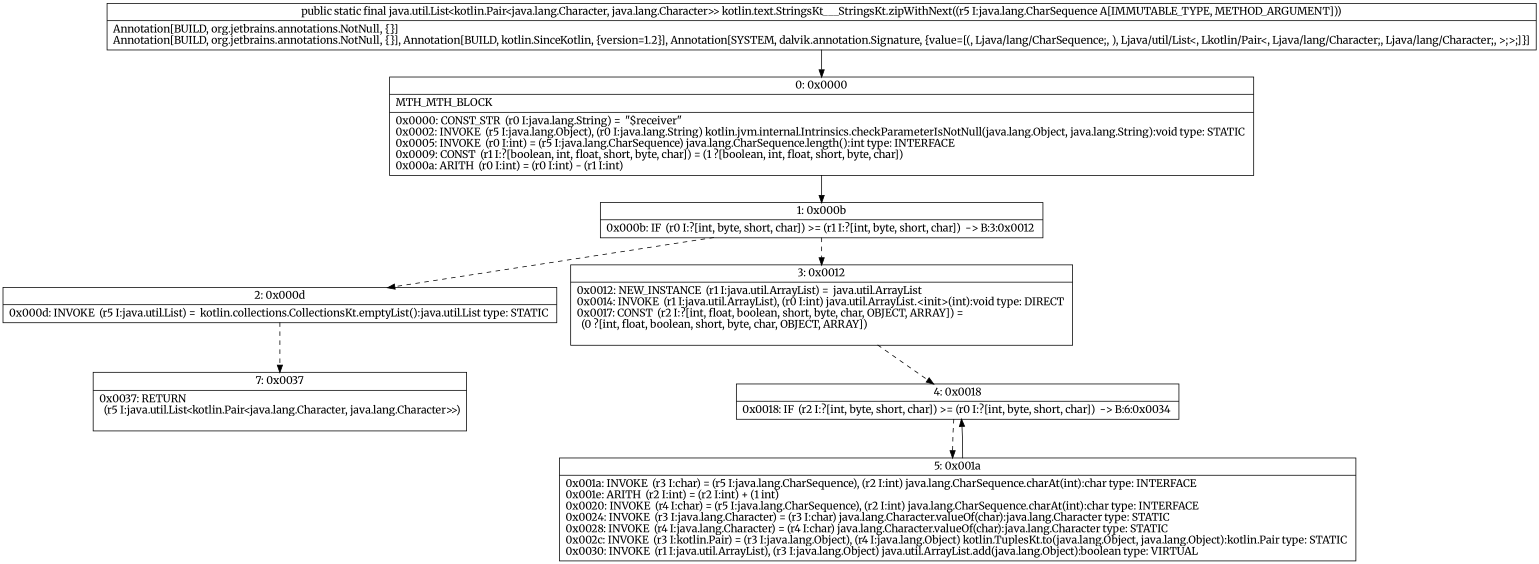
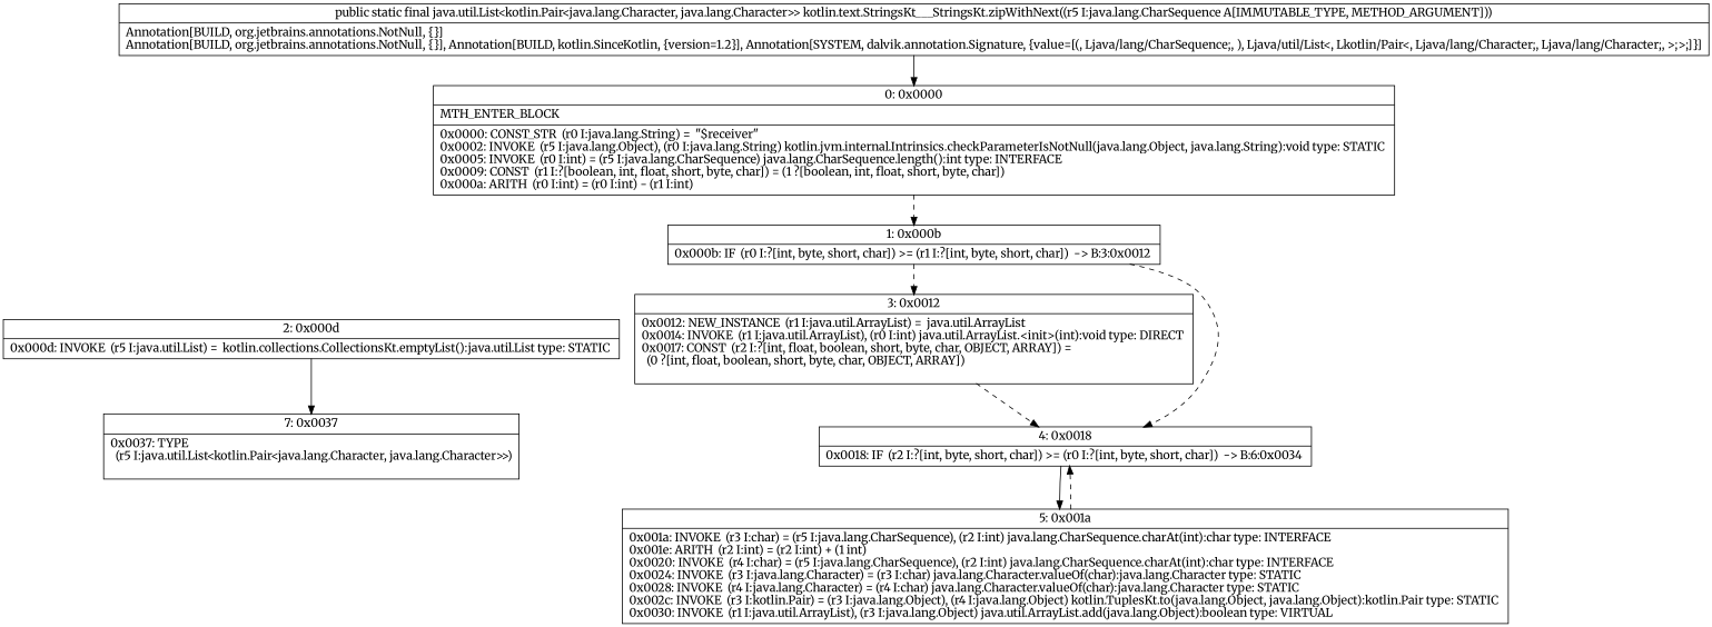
  digraph {
    fontname=Merriweather
    node [fontname=Merriweather shape=record]
    edge [fontname=Merriweather]
-   n1 [label="{0\:\ 0x0000|MTH_MTH_BLOCK\l|0x0000: CONST_STR  (r0 I:java.lang.String) =  \"$receiver\" \l0x0002: INVOKE  (r5 I:java.lang.Object), (r0 I:java.lang.String) kotlin.jvm.internal.Intrinsics.checkParameterIsNotNull(java.lang.Object, java.lang.String):void type: STATIC \l0x0005: INVOKE  (r0 I:int) = (r5 I:java.lang.CharSequence) java.lang.CharSequence.length():int type: INTERFACE \l0x0009: CONST  (r1 I:?[boolean, int, float, short, byte, char]) = (1 ?[boolean, int, float, short, byte, char]) \l0x000a: ARITH  (r0 I:int) = (r0 I:int) \- (r1 I:int) \l}"]
+   n1 [label="{0\:\ 0x0000|MTH_ENTER_BLOCK\l|0x0000: CONST_STR  (r0 I:java.lang.String) =  \"$receiver\" \l0x0002: INVOKE  (r5 I:java.lang.Object), (r0 I:java.lang.String) kotlin.jvm.internal.Intrinsics.checkParameterIsNotNull(java.lang.Object, java.lang.String):void type: STATIC \l0x0005: INVOKE  (r0 I:int) = (r5 I:java.lang.CharSequence) java.lang.CharSequence.length():int type: INTERFACE \l0x0009: CONST  (r1 I:?[boolean, int, float, short, byte, char]) = (1 ?[boolean, int, float, short, byte, char]) \l0x000a: ARITH  (r0 I:int) = (r0 I:int) \- (r1 I:int) \l}"]
    n2 [label="{1\:\ 0x000b|0x000b: IF  (r0 I:?[int, byte, short, char]) \>= (r1 I:?[int, byte, short, char])  \-\> B:3:0x0012 \l}"]
    n3 [label="{2\:\ 0x000d|0x000d: INVOKE  (r5 I:java.util.List) =  kotlin.collections.CollectionsKt.emptyList():java.util.List type: STATIC \l}"]
    n4 [label="{3\:\ 0x0012|0x0012: NEW_INSTANCE  (r1 I:java.util.ArrayList) =  java.util.ArrayList \l0x0014: INVOKE  (r1 I:java.util.ArrayList), (r0 I:int) java.util.ArrayList.\<init\>(int):void type: DIRECT \l0x0017: CONST  (r2 I:?[int, float, boolean, short, byte, char, OBJECT, ARRAY]) = \l  (0 ?[int, float, boolean, short, byte, char, OBJECT, ARRAY])\l \l}"]
-   n5 [label="{7\:\ 0x0037|0x0037: RETURN  \l  (r5 I:java.util.List\<kotlin.Pair\<java.lang.Character, java.lang.Character\>\>)\l \l}"]
+   n5 [label="{7\:\ 0x0037|0x0037: TYPE  \l  (r5 I:java.util.List\<kotlin.Pair\<java.lang.Character, java.lang.Character\>\>)\l \l}"]
    n6 [label="{4\:\ 0x0018|0x0018: IF  (r2 I:?[int, byte, short, char]) \>= (r0 I:?[int, byte, short, char])  \-\> B:6:0x0034 \l}"]
    n7 [label="{5\:\ 0x001a|0x001a: INVOKE  (r3 I:char) = (r5 I:java.lang.CharSequence), (r2 I:int) java.lang.CharSequence.charAt(int):char type: INTERFACE \l0x001e: ARITH  (r2 I:int) = (r2 I:int) + (1 int) \l0x0020: INVOKE  (r4 I:char) = (r5 I:java.lang.CharSequence), (r2 I:int) java.lang.CharSequence.charAt(int):char type: INTERFACE \l0x0024: INVOKE  (r3 I:java.lang.Character) = (r3 I:char) java.lang.Character.valueOf(char):java.lang.Character type: STATIC \l0x0028: INVOKE  (r4 I:java.lang.Character) = (r4 I:char) java.lang.Character.valueOf(char):java.lang.Character type: STATIC \l0x002c: INVOKE  (r3 I:kotlin.Pair) = (r3 I:java.lang.Object), (r4 I:java.lang.Object) kotlin.TuplesKt.to(java.lang.Object, java.lang.Object):kotlin.Pair type: STATIC \l0x0030: INVOKE  (r1 I:java.util.ArrayList), (r3 I:java.lang.Object) java.util.ArrayList.add(java.lang.Object):boolean type: VIRTUAL \l}"]
    n8 [label="{public static final java.util.List\<kotlin.Pair\<java.lang.Character, java.lang.Character\>\> kotlin.text.StringsKt___StringsKt.zipWithNext((r5 I:java.lang.CharSequence A[IMMUTABLE_TYPE, METHOD_ARGUMENT]))  | Annotation[BUILD, org.jetbrains.annotations.NotNull, \{\}]\lAnnotation[BUILD, org.jetbrains.annotations.NotNull, \{\}], Annotation[BUILD, kotlin.SinceKotlin, \{version=1.2\}], Annotation[SYSTEM, dalvik.annotation.Signature, \{value=[(, Ljava\/lang\/CharSequence;, ), Ljava\/util\/List\<, Lkotlin\/Pair\<, Ljava\/lang\/Character;, Ljava\/lang\/Character;, \>;\>;]\}]\l}"]
-   n1 -> n2
-   n2 -> n3 [style=dashed]
+   n1 -> n2 [style=dashed]
+   n2 -> n6 [style=dashed]
    n2 -> n4 [style=dashed]
-   n3 -> n5 [style=dashed]
+   n3 -> n5
    n4 -> n6 [style=dashed]
-   n6 -> n7 [style=dashed]
-   n7 -> n6
+   n6 -> n7 [style=solid]
+   n7 -> n6 [style=dashed]
    n8 -> n1
  }
